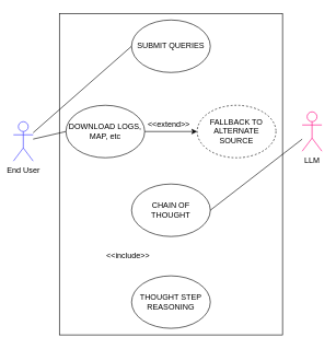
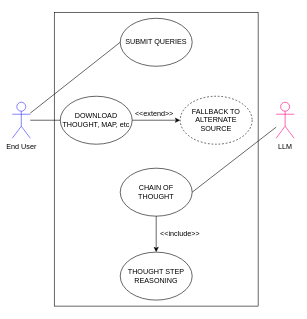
  <mxCell id="0" />
  <mxCell id="1" parent="0" />
  <mxCell id="2" value="" style="rounded=0;whiteSpace=wrap;html=1;" vertex="1" parent="1"><mxGeometry x="90" y="20" width="340" height="490" as="geometry" /></mxCell>
- <mxCell id="3" value="End User" style="shape=umlActor;verticalLabelPosition=bottom;verticalAlign=top;html=1;outlineConnect=0;strokeColor=#3333FF;" vertex="1" parent="1"><mxGeometry x="20" y="185" width="30" height="60" as="geometry" /></mxCell>
+ <mxCell id="3" value="End User" style="shape=umlActor;verticalLabelPosition=bottom;verticalAlign=top;html=1;outlineConnect=0;strokeColor=#3333FF;" vertex="1" parent="1"><mxGeometry x="20" y="170" width="30" height="60" as="geometry" /></mxCell>
  <mxCell id="4" value="SUBMIT QUERIES" style="ellipse;whiteSpace=wrap;html=1;" vertex="1" parent="1"><mxGeometry x="200" y="30" width="120" height="80" as="geometry" /></mxCell>
  <mxCell id="5" value="CHAIN OF THOUGHT" style="ellipse;whiteSpace=wrap;html=1;" vertex="1" parent="1"><mxGeometry x="200" y="280" width="120" height="80" as="geometry" /></mxCell>
- <mxCell id="6" value="DOWNLOAD LOGS, MAP, etc" style="ellipse;whiteSpace=wrap;html=1;" vertex="1" parent="1"><mxGeometry x="100" y="160" width="120" height="80" as="geometry" /></mxCell>
+ <mxCell id="6" value="DOWNLOAD THOUGHT, MAP, etc" style="ellipse;whiteSpace=wrap;html=1;" vertex="1" parent="1"><mxGeometry x="100" y="160" width="120" height="80" as="geometry" /></mxCell>
  <mxCell id="7" value="LLM" style="shape=umlActor;verticalLabelPosition=bottom;verticalAlign=top;html=1;outlineConnect=0;strokeColor=#FF0080;" vertex="1" parent="1"><mxGeometry x="460" y="170" width="30" height="60" as="geometry" /></mxCell>
  <mxCell id="8" value="THOUGHT STEP REASONING" style="ellipse;whiteSpace=wrap;html=1;" vertex="1" parent="1"><mxGeometry x="200" y="420" width="120" height="80" as="geometry" /></mxCell>
  <mxCell id="9" value="FALLBACK TO ALTERNATE SOURCE" style="ellipse;whiteSpace=wrap;html=1;dashed=1;" vertex="1" parent="1"><mxGeometry x="300" y="160" width="120" height="80" as="geometry" /></mxCell>
  <mxCell id="10" value="" style="endArrow=classic;html=1;rounded=0;exitX=1;exitY=0.5;exitDx=0;exitDy=0;entryX=0;entryY=0.5;entryDx=0;entryDy=0;" edge="1" parent="1" source="6" target="9"><mxGeometry width="50" height="50" relative="1" as="geometry"><mxPoint x="230" y="180" as="sourcePoint" /><mxPoint x="290" y="180" as="targetPoint" /></mxGeometry></mxCell>
+ <mxCell id="11" value="" style="endArrow=classic;html=1;rounded=0;exitX=0.5;exitY=1;exitDx=0;exitDy=0;entryX=0.5;entryY=0;entryDx=0;entryDy=0;" edge="1" parent="1" source="5" target="8"><mxGeometry width="50" height="50" relative="1" as="geometry"><mxPoint x="370" y="370" as="sourcePoint" /><mxPoint x="430" y="370" as="targetPoint" /></mxGeometry></mxCell>
  <mxCell id="12" value="&amp;lt;&amp;lt;extend&amp;gt;&amp;gt;" style="text;html=1;strokeColor=none;fillColor=none;align=center;verticalAlign=middle;whiteSpace=wrap;overflow=hidden;" vertex="1" parent="1"><mxGeometry x="217" y="180" width="80" height="20" as="geometry" /></mxCell>
- <mxCell id="13" value="&amp;lt;&amp;lt;include&amp;gt;&amp;gt;" style="text;html=1;strokeColor=none;fillColor=none;align=center;verticalAlign=middle;whiteSpace=wrap;overflow=hidden;" vertex="1" parent="1"><mxGeometry x="155" y="380" width="80" height="20" as="geometry" /></mxCell>
+ <mxCell id="13" value="&amp;lt;&amp;lt;include&amp;gt;&amp;gt;" style="text;html=1;strokeColor=none;fillColor=none;align=center;verticalAlign=middle;whiteSpace=wrap;overflow=hidden;" vertex="1" parent="1"><mxGeometry x="260" y="380" width="80" height="20" as="geometry" /></mxCell>
  <mxCell id="14" value="" style="endArrow=none;html=1;rounded=0;entryX=0;entryY=0.5;entryDx=0;entryDy=0;" edge="1" parent="1" source="3" target="4"><mxGeometry width="50" height="50" relative="1" as="geometry"><mxPoint x="50" y="180" as="sourcePoint" /><mxPoint x="100" y="130" as="targetPoint" /></mxGeometry></mxCell>
  <mxCell id="15" value="" style="endArrow=none;html=1;rounded=0;exitX=1;exitY=0.5;exitDx=0;exitDy=0;" edge="1" parent="1" source="5" target="7"><mxGeometry width="50" height="50" relative="1" as="geometry"><mxPoint x="300" y="360" as="sourcePoint" /><mxPoint x="450" y="242" as="targetPoint" /></mxGeometry></mxCell>
  <mxCell id="16" value="" style="endArrow=none;html=1;rounded=0;entryX=0;entryY=0.5;entryDx=0;entryDy=0;" edge="1" parent="1" source="3" target="6"><mxGeometry width="50" height="50" relative="1" as="geometry"><mxPoint x="170" y="248" as="sourcePoint" /><mxPoint x="320" y="130" as="targetPoint" /></mxGeometry></mxCell>
